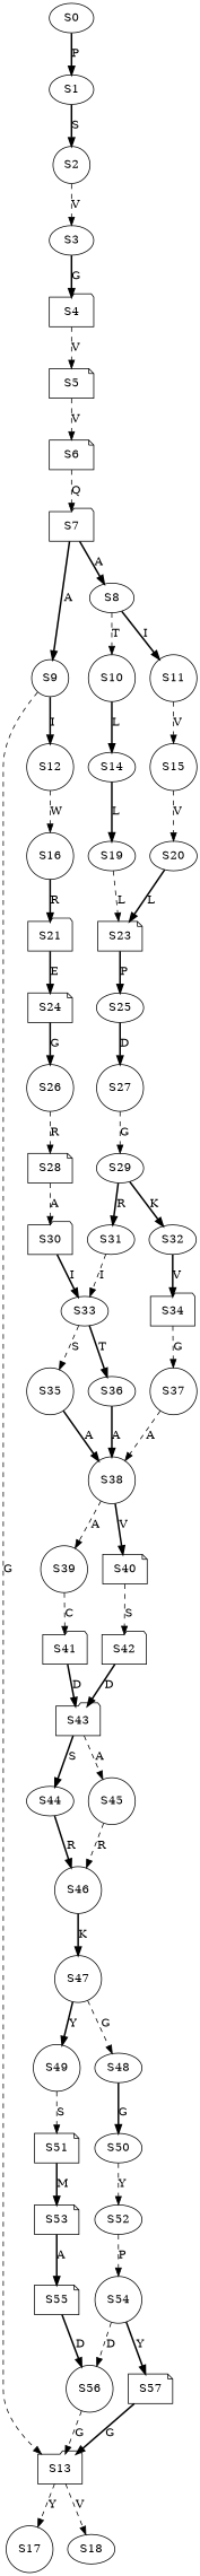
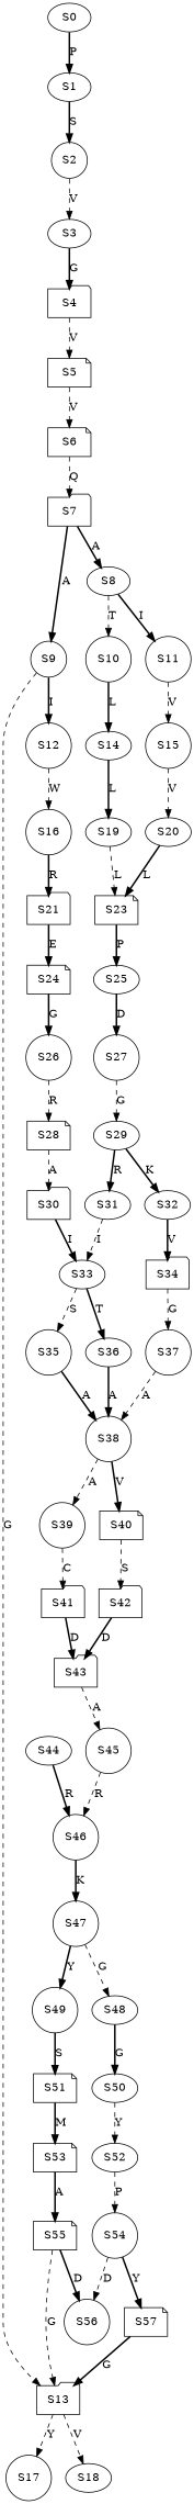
  strict digraph {
    node [shape=circle]
    edge [style=bold]
    S0 [shape=ellipse]
    S1 [shape=ellipse]
    S2
    S3 [shape=ellipse]
    S4 [shape=folder]
    S5 [shape=note]
    S6 [shape=note]
    S7 [shape=folder]
    S8 [shape=ellipse]
    S9
    S10
    S11
    S12
    S13 [shape=folder]
    S14 [shape=ellipse]
    S15
    S16
    S17
    S18 [shape=ellipse]
    S19 [shape=ellipse]
    S20 [shape=ellipse]
    S21 [shape=folder]
    S23 [shape=note]
    S24 [shape=note]
    S25 [shape=ellipse]
    S26
    S27
    S28 [shape=note]
    S29 [shape=ellipse]
    S30 [shape=folder]
    S31 [shape=ellipse]
    S32 [shape=ellipse]
    S33 [shape=ellipse]
    S34 [shape=folder]
    S35
    S36 [shape=ellipse]
    S37
    S38
    S39
    S40 [shape=note]
    S41 [shape=folder]
    S42 [shape=folder]
    S43 [shape=folder]
    S44 [shape=ellipse]
    S45
    S46
    S47
    S48 [shape=ellipse]
    S49
    S50 [shape=ellipse]
    S51 [shape=note]
    S52 [shape=ellipse]
    S53 [shape=note]
    S54
    S55 [shape=note]
    S56
    S57 [shape=note]
    S0 -> S1 [label=P]
    S1 -> S2 [label=S]
    S2 -> S3 [label=V style=dashed]
    S3 -> S4 [label=G]
    S4 -> S5 [label=V style=dashed]
    S5 -> S6 [label=V style=dashed]
    S6 -> S7 [label=Q style=dashed]
    S7 -> S8 [label=A]
    S7 -> S9 [label=A]
    S8 -> S10 [label=T style=dashed]
    S8 -> S11 [label=I]
    S9 -> S12 [label=I]
    S9 -> S13 [label=G style=dashed]
    S10 -> S14 [label=L]
    S11 -> S15 [label=V style=dashed]
    S12 -> S16 [label=W style=dashed]
    S13 -> S17 [label=Y style=dashed]
    S13 -> S18 [label=V style=dashed]
    S14 -> S19 [label=L]
    S15 -> S20 [label=V style=dashed]
    S16 -> S21 [label=R]
    S19 -> S23 [label=L style=dashed]
    S20 -> S23 [label=L]
    S21 -> S24 [label=E]
    S23 -> S25 [label=P]
    S24 -> S26 [label=G]
    S25 -> S27 [label=D]
    S26 -> S28 [label=R style=dashed]
    S27 -> S29 [label=G style=dashed]
    S28 -> S30 [label=A style=dashed]
    S29 -> S31 [label=R]
    S29 -> S32 [label=K]
    S30 -> S33 [label=I]
    S31 -> S33 [label=I style=dashed]
    S32 -> S34 [label=V]
    S33 -> S35 [label=S style=dashed]
    S33 -> S36 [label=T]
    S34 -> S37 [label=G style=dashed]
    S35 -> S38 [label=A]
    S36 -> S38 [label=A]
    S37 -> S38 [label=A style=dashed]
    S38 -> S39 [label=A style=dashed]
    S38 -> S40 [label=V]
    S39 -> S41 [label=C style=dashed]
    S40 -> S42 [label=S style=dashed]
    S41 -> S43 [label=D]
    S42 -> S43 [label=D]
-   S43 -> S44 [label=S]
    S43 -> S45 [label=A style=dashed]
    S44 -> S46 [label=R]
    S45 -> S46 [label=R style=dashed]
    S46 -> S47 [label=K]
    S47 -> S48 [label=G style=dashed]
    S47 -> S49 [label=Y]
    S48 -> S50 [label=G]
-   S49 -> S51 [label=S style=dashed]
+   S49 -> S51 [label=S]
    S50 -> S52 [label=Y style=dashed]
    S51 -> S53 [label=M]
    S52 -> S54 [label=P style=dashed]
    S53 -> S55 [label=A]
    S54 -> S56 [label=D style=dashed]
    S54 -> S57 [label=Y]
    S55 -> S56 [label=D]
-   S56 -> S13 [label=G style=dashed]
+   S55 -> S13 [label=G style=dashed]
    S57 -> S13 [label=G]
  }
